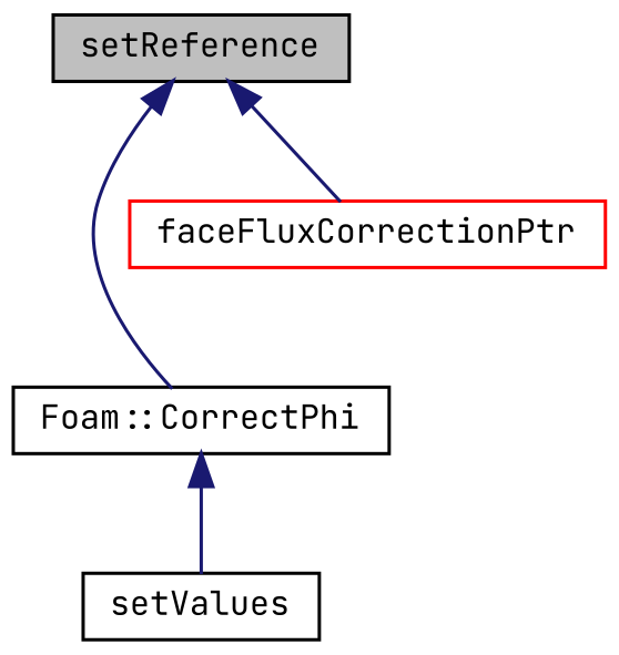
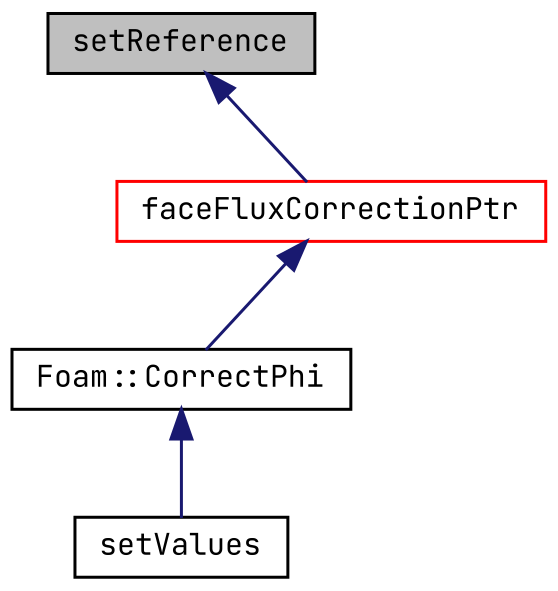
  digraph {
    fontname="JetBrains Mono"
    rankdir=TB
    node [color=black fontname="JetBrains Mono" fontsize=10 shape=record]
    edge [color=midnightblue dir=back fontname="JetBrains Mono" fontsize=10 labelfontname=Helvetica labelfontsize=10 style=solid]
    n1 [fillcolor=grey75 fontcolor=black height=0.2 label=setReference style=filled width=0.4]
    n2 [height=0.2 label="Foam::CorrectPhi" width=0.4]
    n3 [color=red height=0.2 label=faceFluxCorrectionPtr width=0.4]
    n4 [height=0.2 label=setValues width=0.4]
-   n1 -> n2
+   n3 -> n2
    n1 -> n3
    n2 -> n4
  }
